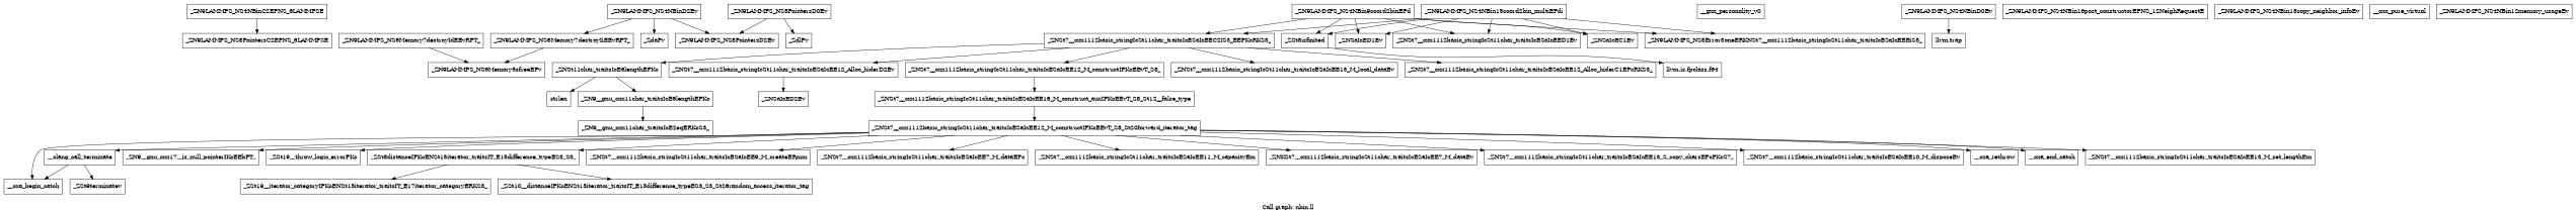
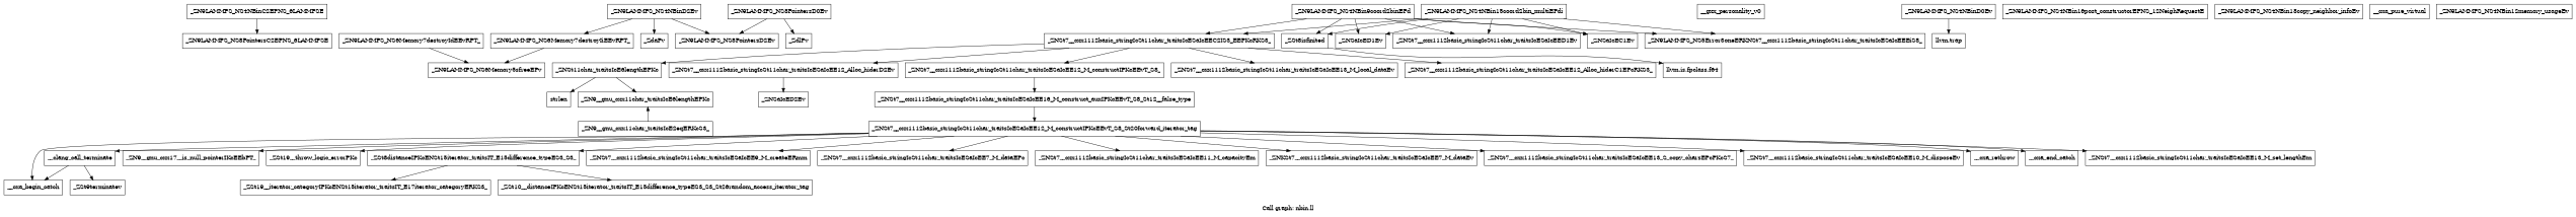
  digraph {
    label="Call graph: nbin.ll"
    node [shape=record]
    n1 [label="{_ZN9LAMMPS_NS4NBinC2EPNS_6LAMMPSE}"]
    n2 [label="{_ZN9LAMMPS_NS8PointersC2EPNS_6LAMMPSE}"]
    n3 [label="{_ZN9LAMMPS_NS6Memory7destroyIiEEvRPT_}"]
    n4 [label="{_ZN9LAMMPS_NS6Memory5sfreeEPv}"]
    n5 [label="{_ZN9LAMMPS_NS4NBinD2Ev}"]
    n6 [label="{_ZN9LAMMPS_NS8PointersD2Ev}"]
    n7 [label="{_ZdaPv}"]
    n8 [label="{__clang_call_terminate}"]
    n9 [label="{__cxa_begin_catch}"]
    n10 [label="{_ZSt9terminatev}"]
    n11 [label="{_ZN9LAMMPS_NS6Memory7destroyIdEEvRPT_}"]
    n12 [label="{__gxx_personality_v0}"]
    n13 [label="{_ZN9LAMMPS_NS4NBinD0Ev}"]
    n14 [label="{llvm.trap}"]
    n15 [label="{_ZN9LAMMPS_NS4NBin16post_constructorEPNS_12NeighRequestE}"]
    n16 [label="{_ZN9LAMMPS_NS4NBin18copy_neighbor_infoEv}"]
    n17 [label="{_ZN9LAMMPS_NS4NBin9coord2binEPd}"]
    n18 [label="{_ZSt8isfinited}"]
    n19 [label="{_ZNSaIcED1Ev}"]
    n20 [label="{_ZNSt7__cxx1112basic_stringIcSt11char_traitsIcESaIcEED1Ev}"]
    n21 [label="{_ZNSaIcEC1Ev}"]
    n22 [label="{_ZNSt7__cxx1112basic_stringIcSt11char_traitsIcESaIcEEC2IS3_EEPKcRKS3_}"]
    n23 [label="{_ZN9LAMMPS_NS5Error3oneERKNSt7__cxx1112basic_stringIcSt11char_traitsIcESaIcEEEiS8_}"]
    n24 [label="{llvm.is.fpclass.f64}"]
    n25 [label="{_ZNSt7__cxx1112basic_stringIcSt11char_traitsIcESaIcEE13_M_local_dataEv}"]
    n26 [label="{_ZNSt7__cxx1112basic_stringIcSt11char_traitsIcESaIcEE12_Alloc_hiderC1EPcRKS3_}"]
    n27 [label="{_ZNSt7__cxx1112basic_stringIcSt11char_traitsIcESaIcEE12_M_constructIPKcEEvT_S8_}"]
    n28 [label="{_ZNSt11char_traitsIcE6lengthEPKc}"]
    n29 [label="{_ZNSt7__cxx1112basic_stringIcSt11char_traitsIcESaIcEE12_Alloc_hiderD2Ev}"]
    n30 [label="{_ZNSt7__cxx1112basic_stringIcSt11char_traitsIcESaIcEE16_M_construct_auxIPKcEEvT_S8_St12__false_type}"]
    n31 [label="{_ZN9__gnu_cxx11char_traitsIcE6lengthEPKc}"]
    n32 [label="{strlen}"]
    n33 [label="{_ZNSaIcED2Ev}"]
    n34 [label="{_ZNSt7__cxx1112basic_stringIcSt11char_traitsIcESaIcEE12_M_constructIPKcEEvT_S8_St20forward_iterator_tag}"]
    n35 [label="{_ZN9__gnu_cxx17__is_null_pointerIKcEEbPT_}"]
    n36 [label="{_ZSt19__throw_logic_errorPKc}"]
    n37 [label="{_ZSt8distanceIPKcENSt15iterator_traitsIT_E15difference_typeES3_S3_}"]
    n38 [label="{_ZNSt7__cxx1112basic_stringIcSt11char_traitsIcESaIcEE9_M_createERmm}"]
    n39 [label="{_ZNSt7__cxx1112basic_stringIcSt11char_traitsIcESaIcEE7_M_dataEPc}"]
    n40 [label="{_ZNSt7__cxx1112basic_stringIcSt11char_traitsIcESaIcEE11_M_capacityEm}"]
    n41 [label="{_ZNKSt7__cxx1112basic_stringIcSt11char_traitsIcESaIcEE7_M_dataEv}"]
    n42 [label="{_ZNSt7__cxx1112basic_stringIcSt11char_traitsIcESaIcEE13_S_copy_charsEPcPKcS7_}"]
    n43 [label="{_ZNSt7__cxx1112basic_stringIcSt11char_traitsIcESaIcEE10_M_disposeEv}"]
    n44 [label="{__cxa_rethrow}"]
    n45 [label="{__cxa_end_catch}"]
    n46 [label="{_ZNSt7__cxx1112basic_stringIcSt11char_traitsIcESaIcEE13_M_set_lengthEm}"]
    n47 [label="{_ZN9__gnu_cxx11char_traitsIcE2eqERKcS3_}"]
    n48 [label="{_ZSt19__iterator_categoryIPKcENSt15iterator_traitsIT_E17iterator_categoryERKS3_}"]
    n49 [label="{_ZSt10__distanceIPKcENSt15iterator_traitsIT_E15difference_typeES3_S3_St26random_access_iterator_tag}"]
    n50 [label="{_ZN9LAMMPS_NS4NBin15coord2bin_multiEPdi}"]
    n51 [label="{__cxa_pure_virtual}"]
    n52 [label="{_ZN9LAMMPS_NS4NBin12memory_usageEv}"]
    n53 [label="{_ZN9LAMMPS_NS8PointersD0Ev}"]
    n54 [label="{_ZdlPv}"]
    n1 -> n2
    n3 -> n4
    n5 -> n3
    n5 -> n6
    n5 -> n7
    n8 -> n9
    n8 -> n10
    n11 -> n4
    n13 -> n14
    n17 -> n18
    n17 -> n19
    n17 -> n20
    n17 -> n21
    n17 -> n22
    n17 -> n23
    n18 -> n24
    n22 -> n25
    n22 -> n26
    n22 -> n27
    n22 -> n28
    n22 -> n29
    n27 -> n30
    n28 -> n31
    n28 -> n32
    n29 -> n33
    n30 -> n34
-   n31 -> n47
+   n47 -> n31
    n34 -> n8
    n34 -> n9
    n34 -> n35
    n34 -> n36
    n34 -> n37
    n34 -> n38
    n34 -> n39
    n34 -> n40
    n34 -> n41
    n34 -> n42
    n34 -> n43
    n34 -> n44
    n34 -> n45
    n34 -> n46
    n37 -> n48
    n37 -> n49
    n50 -> n18
    n50 -> n19
    n50 -> n20
    n50 -> n21
    n50 -> n22
    n50 -> n23
    n53 -> n6
    n53 -> n54
  }
